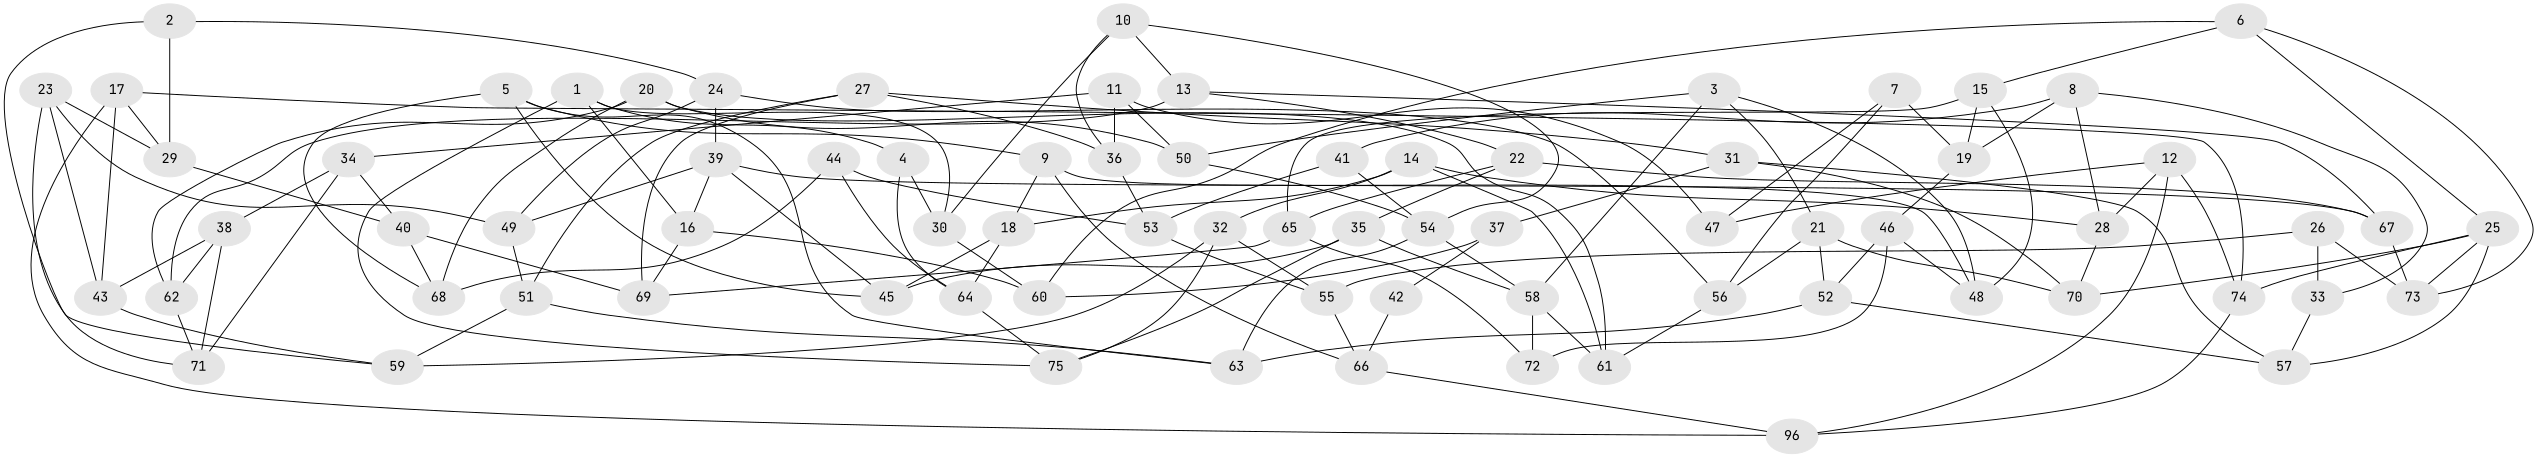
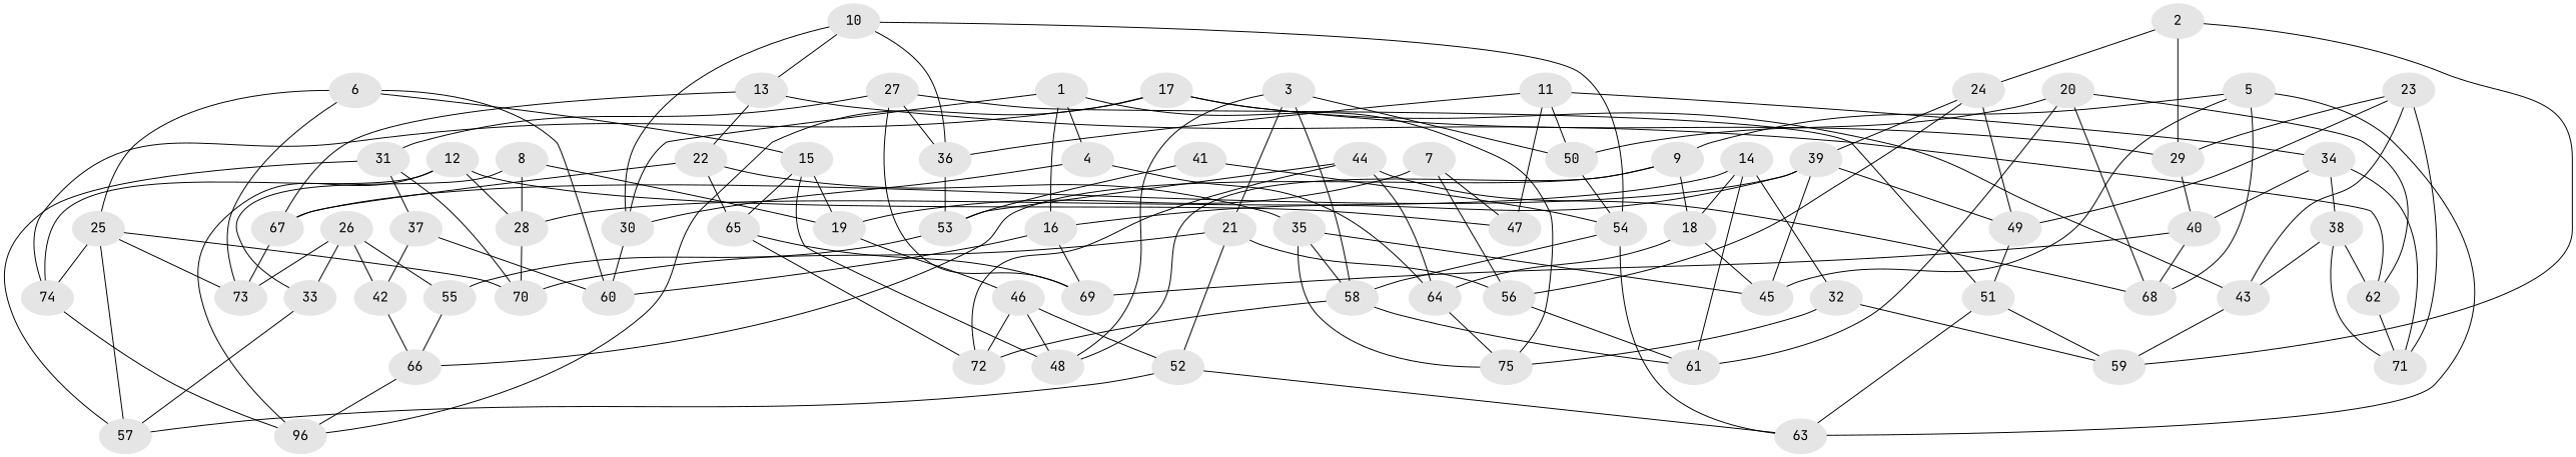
  graph {
    fontname="JetBrains Mono"
    node [color=gray90 fontname="JetBrains Mono" style=filled]
    edge [fontname="JetBrains Mono"]
    1
    4
    16
    30
    75
    64
    60
    69
    2
    24
    29
    59
    56
    49
    39
    40
    42
    66
    3
    21
    48
    50
    58
    52
    70
    54
    61
    72
    37
    5
    9
    45
    63
    68
    18
    6
    15
    73
    25
    19
    65
    33
    57
    7
    47
    46
    8
    28
    41
    53
    n51 [label=96]
    10
    13
    36
    22
    62
    67
    11
    34
    71
    38
    12
    74
    35
    14
    32
    55
    17
    43
    20
    23
    51
    26
    27
    31
    44
    1 -- 4
    1 -- 16
    1 -- 30
    1 -- 75
    4 -- 30
    4 -- 64
    16 -- 60
    16 -- 69
    30 -- 60
    64 -- 75
    2 -- 24
    2 -- 29
    2 -- 59
    24 -- 56
    24 -- 49
    24 -- 39
    29 -- 40
    56 -- 61
    49 -- 51
    39 -- 16
    39 -- 49
    39 -- 45
    39 -- 67
    40 -- 69
    40 -- 68
    42 -- 66
    66 -- n51
    3 -- 21
    3 -- 48
    3 -- 50
    3 -- 58
    21 -- 56
    21 -- 52
    21 -- 70
    50 -- 54
    58 -- 61
    58 -- 72
    52 -- 63
    52 -- 57
    54 -- 58
    54 -- 63
    37 -- 60
    37 -- 42
    5 -- 9
    5 -- 45
    5 -- 63
    5 -- 68
    9 -- 66
    9 -- 48
    9 -- 18
    18 -- 64
    18 -- 45
    6 -- 60
    6 -- 15
    6 -- 73
    6 -- 25
    15 -- 48
    15 -- 19
    15 -- 65
    25 -- 70
    25 -- 73
    25 -- 57
    25 -- 74
    19 -- 46
    65 -- 69
    65 -- 72
    33 -- 57
    7 -- 56
    7 -- 19
    7 -- 47
    46 -- 48
    46 -- 52
    46 -- 72
    8 -- 19
    8 -- 33
    8 -- 28
-   8 -- 41
    28 -- 70
    41 -- 54
    41 -- 53
    53 -- 55
    10 -- 30
    10 -- 54
    10 -- 13
    10 -- 36
    13 -- 22
    13 -- 62
    13 -- 67
    36 -- 53
    22 -- 65
    22 -- 67
    22 -- 35
    62 -- 71
    67 -- 73
    11 -- 50
    11 -- 47
    11 -- 36
    11 -- 34
    34 -- 40
    34 -- 71
    34 -- 38
    38 -- 62
    38 -- 71
    38 -- 43
    12 -- 47
    12 -- 28
    12 -- n51
    12 -- 74
    74 -- n51
    35 -- 75
    35 -- 58
    35 -- 45
    14 -- 61
    14 -- 18
    14 -- 28
    14 -- 32
    32 -- 75
    32 -- 59
-   32 -- 55
    55 -- 66
    17 -- 29
    17 -- n51
    17 -- 74
    17 -- 43
    43 -- 59
    20 -- 50
    20 -- 61
    20 -- 68
    20 -- 62
    23 -- 29
    23 -- 49
    23 -- 71
    23 -- 43
    51 -- 59
    51 -- 63
+   26 -- 42
    26 -- 73
    26 -- 33
    26 -- 55
    27 -- 69
    27 -- 36
    27 -- 51
    27 -- 31
    31 -- 70
    31 -- 37
    31 -- 57
    44 -- 64
+   44 -- 72
    44 -- 68
    44 -- 53
  }
